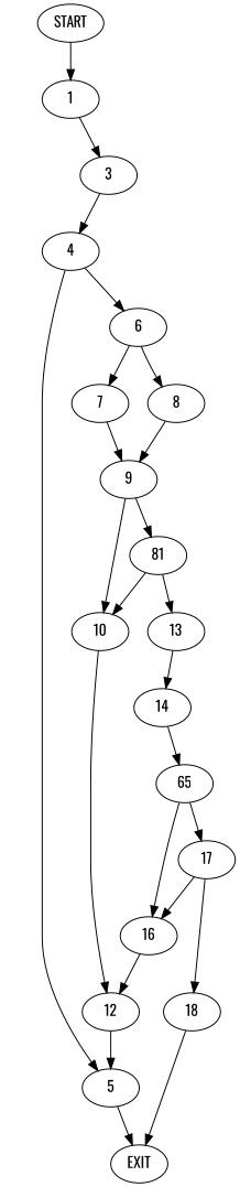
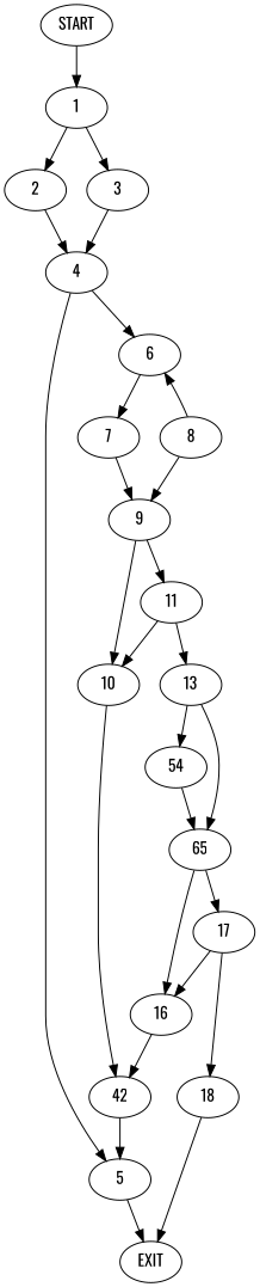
  digraph {
    fontname=Oswald
    node [fontname=Oswald]
    edge [fontname=Oswald]
    n1 [label=START]
    1
+   2
    3
    n5 [label=EXIT]
    4
    5
    6
    7
    8
    9
    10
-   11 [label=81]
-   12
+   11
+   12 [label=42]
    13
-   14
+   14 [label=54]
    n17 [label=65]
    16
    17
    18
    n1 -> 1
+   1 -> 2
    1 -> 3
+   2 -> 4
    3 -> 4
    4 -> 5
    4 -> 6
    5 -> n5
    6 -> 7
-   6 -> 8
+   8 -> 6
    7 -> 9
    8 -> 9
    9 -> 10
    9 -> 11
    10 -> 12
    11 -> 10
    11 -> 13
    12 -> 5
    13 -> 14
+   13 -> n17
    14 -> n17
    n17 -> 16
    n17 -> 17
    16 -> 12
    17 -> 16
    17 -> 18
    18 -> n5
  }
